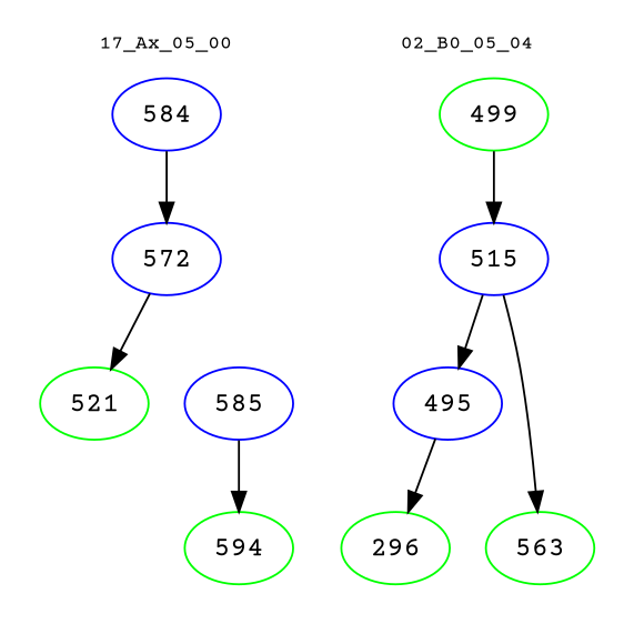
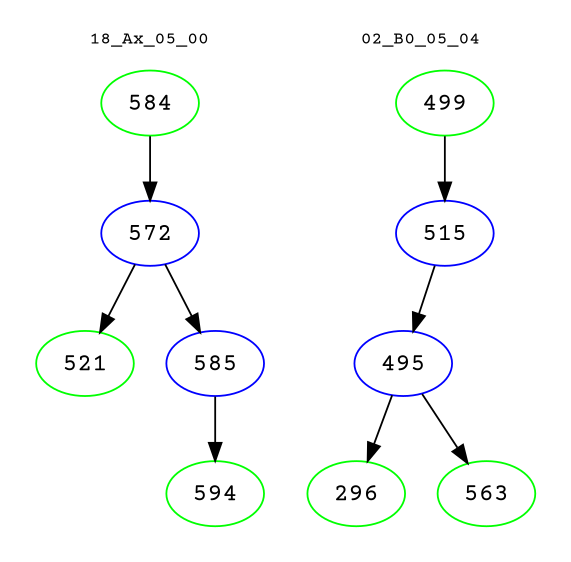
  digraph {
    fontname="Courier Prime"
    node [color=green fontname="Courier Prime"]
    edge [color=black fontname="Courier Prime"]
-   n1 [color=blue label=584]
+   n1 [label=584]
    n2 [color=blue label=572]
    n3 [label=521]
    n4 [color=blue label=585]
    n5 [label=594]
    n6 [label=499]
    n7 [color=blue label=515]
    n8 [color=blue label=495]
    n9 [label=563]
    n10 [label=296]
    subgraph cluster_1 {
      color=white
      fontsize=10
-     label="17_Ax_05_00"
+     label="18_Ax_05_00"
      n1
      n2
      n3
      n4
      n5
    }
    subgraph cluster_2 {
      color=white
      fontsize=10
      label="02_B0_05_04"
      n6
      n7
      n8
      n9
      n10
    }
    n1 -> n2
    n2 -> n3
+   n2 -> n4
    n4 -> n5
    n6 -> n7
    n7 -> n8
-   n7 -> n9
+   n8 -> n9
    n8 -> n10
  }
